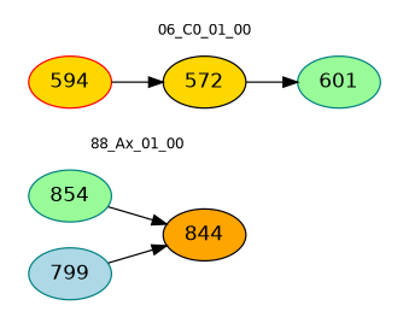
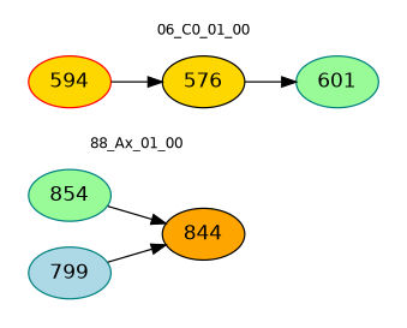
  digraph {
    fontname="DejaVu Sans"
    rankdir=LR
    node [color=teal fillcolor=palegreen fontname="DejaVu Sans" style=filled]
    edge [color=black fontname="DejaVu Sans"]
    n1 [label=854]
    n2 [color=black fillcolor=orange label=844]
    n3 [fillcolor=lightblue label=799]
    n4 [color=red fillcolor=gold label=594]
-   n5 [color=black fillcolor=gold label=572]
+   n5 [color=black fillcolor=gold label=576]
    n6 [label=601]
    subgraph cluster_1 {
      color=white
      fontsize=10
      label="88_Ax_01_00"
      n1
      n2
      n3
    }
    subgraph cluster_2 {
      color=white
      fontsize=10
      label="06_C0_01_00"
      n4
      n5
      n6
    }
    n1 -> n2
    n3 -> n2
    n4 -> n5
    n5 -> n6
  }
